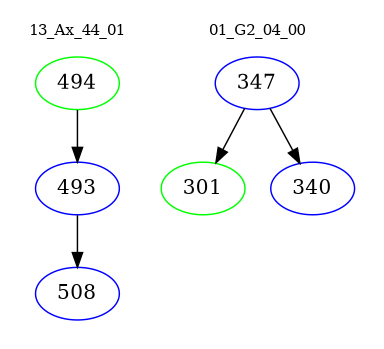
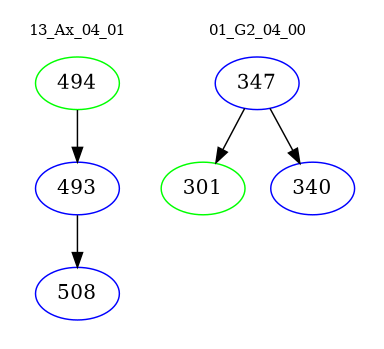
  digraph {
    node [color=blue]
    edge [color=black]
    n1 [label=493]
    n2 [color=green label=494]
    n3 [label=508]
    n4 [label=347]
    n5 [color=green label=301]
    n6 [label=340]
    subgraph cluster_1 {
      color=white
      fontsize=10
-     label="13_Ax_44_01"
+     label="13_Ax_04_01"
      n1
      n2
      n3
    }
    subgraph cluster_2 {
      color=white
      fontsize=10
      label="01_G2_04_00"
      n4
      n5
      n6
    }
    n1 -> n3
    n2 -> n1
    n4 -> n5
    n4 -> n6
  }
